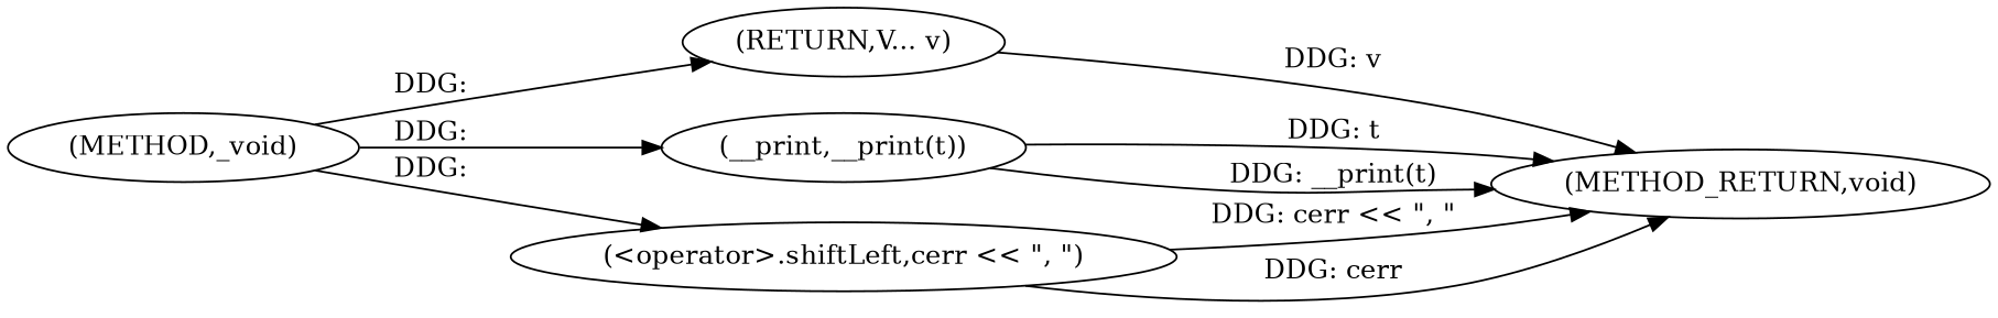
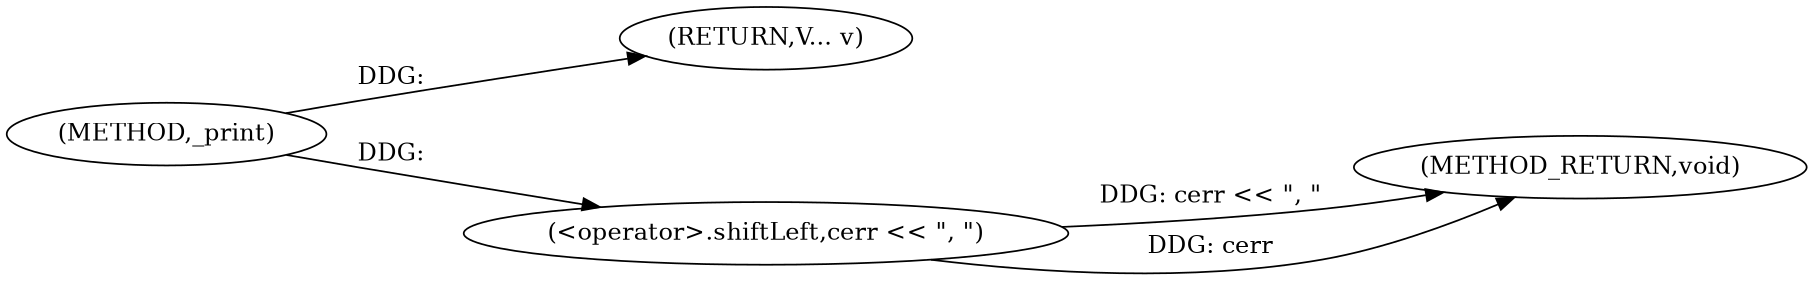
  digraph {
    fontname="DejaVu Serif"
    rankdir=LR
    node [fontname="DejaVu Serif"]
    edge [fontname="DejaVu Serif"]
-   n1 [label="(METHOD,_void)"]
+   n1 [label="(METHOD,_print)"]
    n2 [label="(RETURN,V... v)"]
-   n3 [label="(__print,__print(t))"]
    n4 [label="(<operator>.shiftLeft,cerr << \", \")"]
    n5 [label="(METHOD_RETURN,void)"]
    n1 -> n2 [label="DDG: "]
-   n1 -> n3 [label="DDG: "]
    n1 -> n4 [label="DDG: "]
-   n2 -> n5 [label="DDG: v"]
-   n3 -> n5 [label="DDG: t"]
-   n3 -> n5 [label="DDG: __print(t)"]
    n4 -> n5 [label="DDG: cerr << \", \""]
    n4 -> n5 [label="DDG: cerr"]
  }
